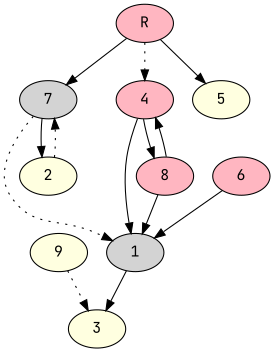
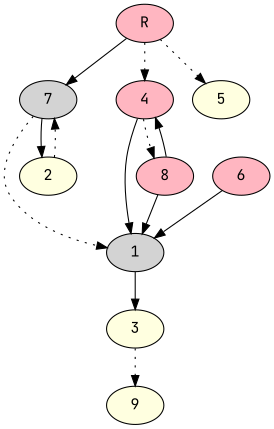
  digraph {
    fontname="JetBrains Mono"
    node [fillcolor=lightyellow fontname="JetBrains Mono" style=filled]
    edge [fontname="JetBrains Mono" style=solid]
    1 [fillcolor=lightgrey]
    3
    9
    7 [fillcolor=lightgrey]
    2
    4 [fillcolor=lightpink]
    8 [fillcolor=lightpink]
    6 [fillcolor=lightpink]
    R [fillcolor=lightpink]
    5
    1 -> 3
-   9 -> 3 [style=dotted]
+   3 -> 9 [style=dotted]
    7 -> 1 [style=dotted]
    7 -> 2
    2 -> 7 [style=dotted]
    4 -> 1
-   4 -> 8
+   4 -> 8 [style=dotted]
    8 -> 1
    8 -> 4
    6 -> 1
    R -> 7
    R -> 4 [style=dotted]
-   R -> 5
+   R -> 5 [style=dotted]
  }
